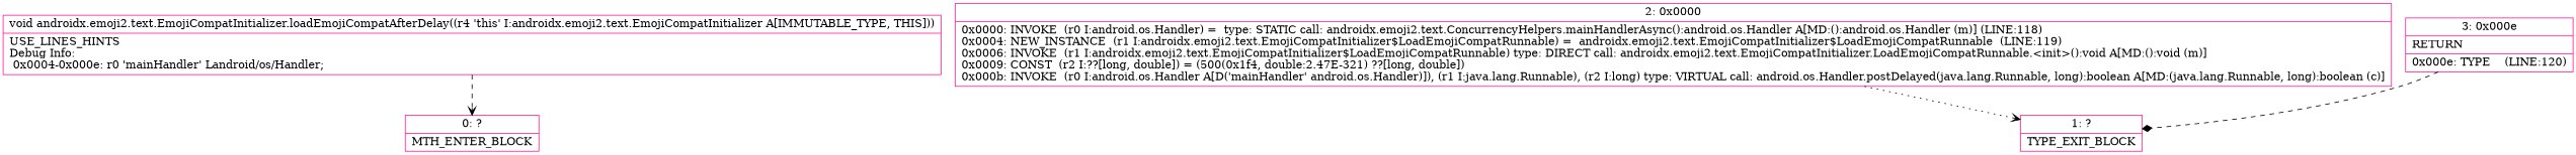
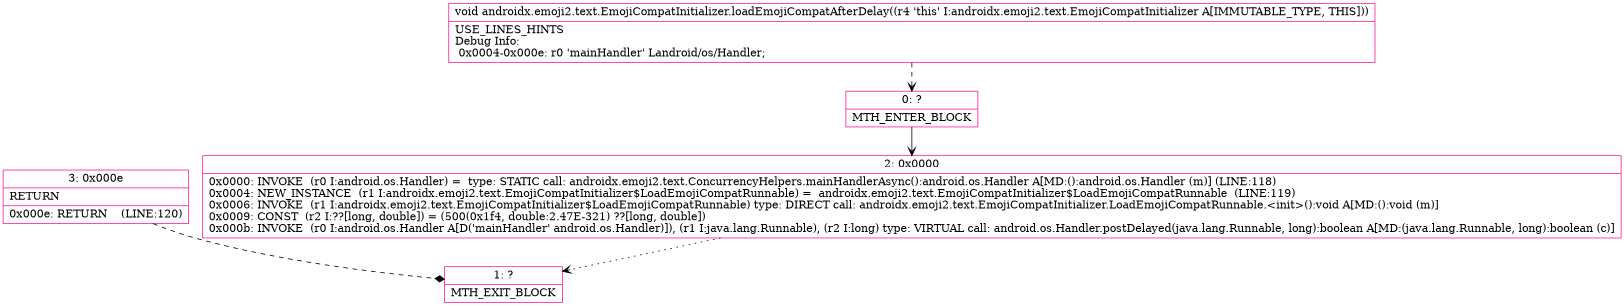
  digraph {
    node [color=deeppink shape=record]
    edge [arrowhead=vee style=dashed]
    n1 [label="{0\:\ ?|MTH_ENTER_BLOCK\l}"]
    n2 [label="{2\:\ 0x0000|0x0000: INVOKE  (r0 I:android.os.Handler) =  type: STATIC call: androidx.emoji2.text.ConcurrencyHelpers.mainHandlerAsync():android.os.Handler A[MD:():android.os.Handler (m)] (LINE:118)\l0x0004: NEW_INSTANCE  (r1 I:androidx.emoji2.text.EmojiCompatInitializer$LoadEmojiCompatRunnable) =  androidx.emoji2.text.EmojiCompatInitializer$LoadEmojiCompatRunnable  (LINE:119)\l0x0006: INVOKE  (r1 I:androidx.emoji2.text.EmojiCompatInitializer$LoadEmojiCompatRunnable) type: DIRECT call: androidx.emoji2.text.EmojiCompatInitializer.LoadEmojiCompatRunnable.\<init\>():void A[MD:():void (m)]\l0x0009: CONST  (r2 I:??[long, double]) = (500(0x1f4, double:2.47E\-321) ??[long, double]) \l0x000b: INVOKE  (r0 I:android.os.Handler A[D('mainHandler' android.os.Handler)]), (r1 I:java.lang.Runnable), (r2 I:long) type: VIRTUAL call: android.os.Handler.postDelayed(java.lang.Runnable, long):boolean A[MD:(java.lang.Runnable, long):boolean (c)]\l}"]
-   n3 [label="{1\:\ ?|TYPE_EXIT_BLOCK\l}"]
-   n4 [label="{3\:\ 0x000e|RETURN\l|0x000e: TYPE    (LINE:120)\l}"]
+   n3 [label="{1\:\ ?|MTH_EXIT_BLOCK\l}"]
+   n4 [label="{3\:\ 0x000e|RETURN\l|0x000e: RETURN    (LINE:120)\l}"]
    n5 [label="{void androidx.emoji2.text.EmojiCompatInitializer.loadEmojiCompatAfterDelay((r4 'this' I:androidx.emoji2.text.EmojiCompatInitializer A[IMMUTABLE_TYPE, THIS]))  | USE_LINES_HINTS\lDebug Info:\l  0x0004\-0x000e: r0 'mainHandler' Landroid\/os\/Handler;\l}"]
+   n1 -> n2 [style=solid]
    n2 -> n3 [style=dotted]
    n4 -> n3 [arrowhead=diamond]
    n5 -> n1
  }
